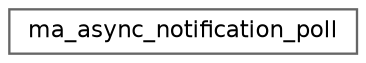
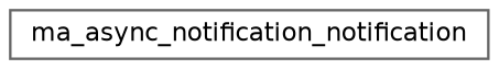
  digraph {
    rankdir=TB
-   n1 [color=grey40 fillcolor=white fontname=Helvetica fontsize=10 height=0.2 label=ma_async_notification_poll shape=box style=filled width=0.4]
+   n1 [color=grey40 fillcolor=white fontname=Helvetica fontsize=10 height=0.2 label=ma_async_notification_notification shape=box style=filled width=0.4]
  }
